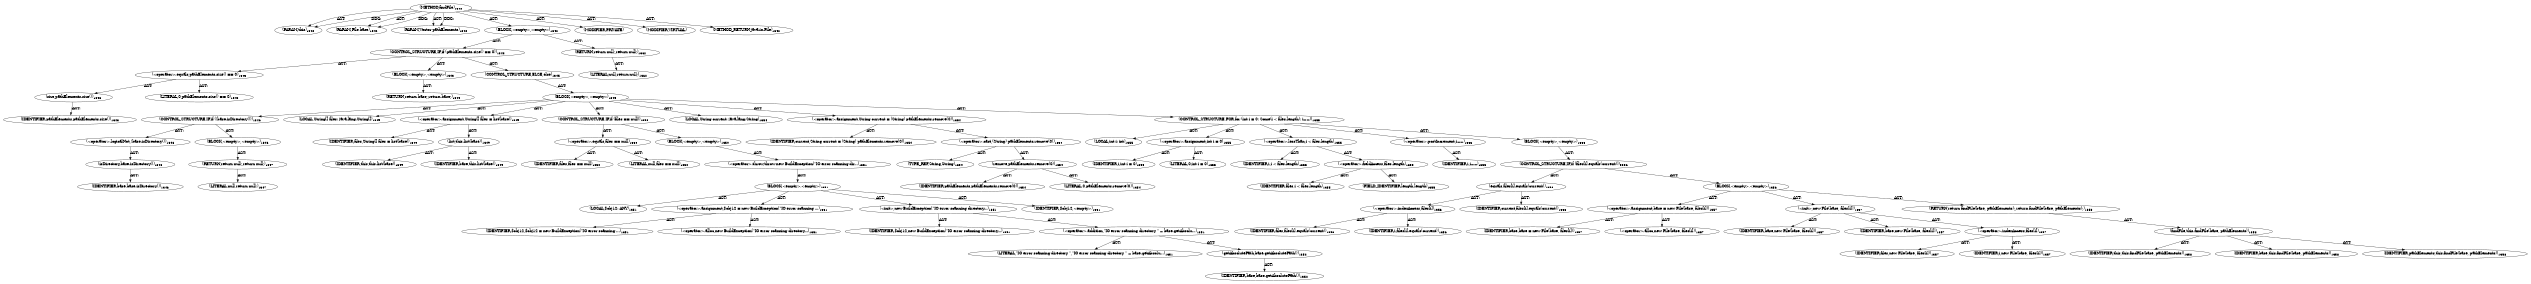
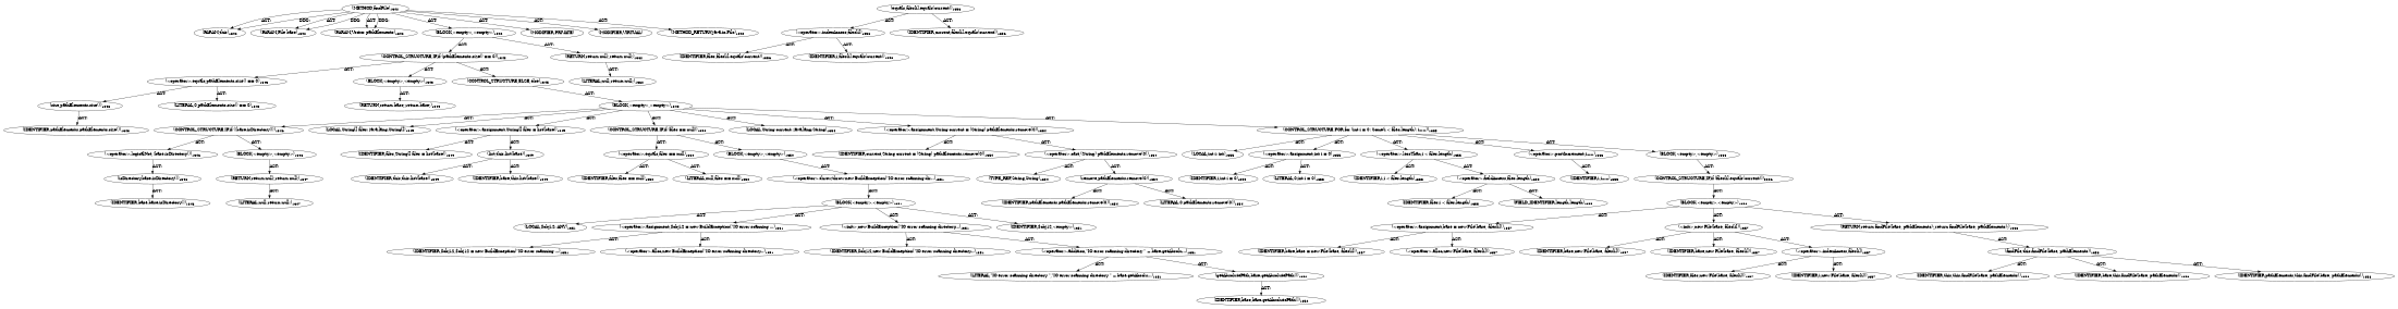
  digraph {
    n1 [label=<(METHOD,findFile)<SUB>1342</SUB>>]
    n2 [label=<(PARAM,this)<SUB>1342</SUB>>]
    n3 [label=<(PARAM,File base)<SUB>1342</SUB>>]
    n4 [label=<(PARAM,Vector pathElements)<SUB>1342</SUB>>]
    n5 [label=<(BLOCK,&lt;empty&gt;,&lt;empty&gt;)<SUB>1342</SUB>>]
    n6 [label=<(MODIFIER,PRIVATE)>]
    n7 [label=<(MODIFIER,VIRTUAL)>]
    n8 [label=<(METHOD_RETURN,java.io.File)<SUB>1342</SUB>>]
    n9 [label=<(CONTROL_STRUCTURE,IF,if (pathElements.size() == 0))<SUB>1343</SUB>>]
    n10 [label=<(RETURN,return null;,return null;)<SUB>1362</SUB>>]
    n11 [label=<(&lt;operator&gt;.equals,pathElements.size() == 0)<SUB>1343</SUB>>]
    n12 [label=<(BLOCK,&lt;empty&gt;,&lt;empty&gt;)<SUB>1343</SUB>>]
    n13 [label=<(CONTROL_STRUCTURE,ELSE,else)<SUB>1345</SUB>>]
    n14 [label=<(LITERAL,null,return null;)<SUB>1362</SUB>>]
    n15 [label=<(size,pathElements.size())<SUB>1343</SUB>>]
    n16 [label=<(LITERAL,0,pathElements.size() == 0)<SUB>1343</SUB>>]
    n17 [label=<(RETURN,return base;,return base;)<SUB>1344</SUB>>]
    n18 [label=<(BLOCK,&lt;empty&gt;,&lt;empty&gt;)<SUB>1345</SUB>>]
    n19 [label=<(IDENTIFIER,pathElements,pathElements.size())<SUB>1343</SUB>>]
    n20 [label=<(CONTROL_STRUCTURE,IF,if (!base.isDirectory()))<SUB>1346</SUB>>]
    n21 [label=<(LOCAL,String[] files: java.lang.String[])<SUB>1349</SUB>>]
    n22 [label=<(&lt;operator&gt;.assignment,String[] files = list(base))<SUB>1349</SUB>>]
    n23 [label=<(CONTROL_STRUCTURE,IF,if (files == null))<SUB>1350</SUB>>]
    n24 [label=<(LOCAL,String current: java.lang.String)<SUB>1354</SUB>>]
    n25 [label=<(&lt;operator&gt;.assignment,String current = (String) pathElements.remove(0))<SUB>1354</SUB>>]
    n26 [label=<(CONTROL_STRUCTURE,FOR,for (int i = 0; Some(i &lt; files.length); i++))<SUB>1355</SUB>>]
    n27 [label=<(&lt;operator&gt;.logicalNot,!base.isDirectory())<SUB>1346</SUB>>]
    n28 [label=<(BLOCK,&lt;empty&gt;,&lt;empty&gt;)<SUB>1346</SUB>>]
    n29 [label=<(IDENTIFIER,files,String[] files = list(base))<SUB>1349</SUB>>]
    n30 [label=<(list,this.list(base))<SUB>1349</SUB>>]
    n31 [label=<(&lt;operator&gt;.equals,files == null)<SUB>1350</SUB>>]
    n32 [label=<(BLOCK,&lt;empty&gt;,&lt;empty&gt;)<SUB>1350</SUB>>]
    n33 [label=<(IDENTIFIER,current,String current = (String) pathElements.remove(0))<SUB>1354</SUB>>]
    n34 [label=<(&lt;operator&gt;.cast,(String) pathElements.remove(0))<SUB>1354</SUB>>]
    n35 [label=<(LOCAL,int i: int)<SUB>1355</SUB>>]
    n36 [label=<(&lt;operator&gt;.assignment,int i = 0)<SUB>1355</SUB>>]
    n37 [label=<(&lt;operator&gt;.lessThan,i &lt; files.length)<SUB>1355</SUB>>]
    n38 [label=<(&lt;operator&gt;.postIncrement,i++)<SUB>1355</SUB>>]
    n39 [label=<(BLOCK,&lt;empty&gt;,&lt;empty&gt;)<SUB>1355</SUB>>]
    n40 [label=<(isDirectory,base.isDirectory())<SUB>1346</SUB>>]
    n41 [label=<(RETURN,return null;,return null;)<SUB>1347</SUB>>]
    n42 [label=<(IDENTIFIER,base,base.isDirectory())<SUB>1346</SUB>>]
    n43 [label=<(LITERAL,null,return null;)<SUB>1347</SUB>>]
    n44 [label=<(IDENTIFIER,this,this.list(base))<SUB>1349</SUB>>]
    n45 [label=<(IDENTIFIER,base,this.list(base))<SUB>1349</SUB>>]
    n46 [label=<(IDENTIFIER,files,files == null)<SUB>1350</SUB>>]
    n47 [label=<(LITERAL,null,files == null)<SUB>1350</SUB>>]
    n48 [label=<(&lt;operator&gt;.throw,throw new BuildException(&quot;IO error scanning dir...)<SUB>1351</SUB>>]
    n49 [label=<(BLOCK,&lt;empty&gt;,&lt;empty&gt;)<SUB>1351</SUB>>]
    n50 [label=<(LOCAL,$obj12: ANY)<SUB>1351</SUB>>]
    n51 [label=<(&lt;operator&gt;.assignment,$obj12 = new BuildException(&quot;IO error scanning ...)<SUB>1351</SUB>>]
    n52 [label=<(&lt;init&gt;,new BuildException(&quot;IO error scanning directory...)<SUB>1351</SUB>>]
    n53 [label=<(IDENTIFIER,$obj12,&lt;empty&gt;)<SUB>1351</SUB>>]
    n54 [label=<(IDENTIFIER,$obj12,$obj12 = new BuildException(&quot;IO error scanning ...)<SUB>1351</SUB>>]
    n55 [label=<(&lt;operator&gt;.alloc,new BuildException(&quot;IO error scanning directory...)<SUB>1351</SUB>>]
    n56 [label=<(IDENTIFIER,$obj12,new BuildException(&quot;IO error scanning directory...)<SUB>1351</SUB>>]
    n57 [label=<(&lt;operator&gt;.addition,&quot;IO error scanning directory &quot; + base.getAbsolu...)<SUB>1351</SUB>>]
    n58 [label=<(LITERAL,&quot;IO error scanning directory &quot;,&quot;IO error scanning directory &quot; + base.getAbsolu...)<SUB>1351</SUB>>]
    n59 [label=<(getAbsolutePath,base.getAbsolutePath())<SUB>1352</SUB>>]
    n60 [label=<(IDENTIFIER,base,base.getAbsolutePath())<SUB>1352</SUB>>]
    n61 [label=<(TYPE_REF,String,String)<SUB>1354</SUB>>]
    n62 [label=<(remove,pathElements.remove(0))<SUB>1354</SUB>>]
    n63 [label=<(IDENTIFIER,pathElements,pathElements.remove(0))<SUB>1354</SUB>>]
    n64 [label=<(LITERAL,0,pathElements.remove(0))<SUB>1354</SUB>>]
    n65 [label=<(IDENTIFIER,i,int i = 0)<SUB>1355</SUB>>]
    n66 [label=<(LITERAL,0,int i = 0)<SUB>1355</SUB>>]
    n67 [label=<(IDENTIFIER,i,i &lt; files.length)<SUB>1355</SUB>>]
    n68 [label=<(&lt;operator&gt;.fieldAccess,files.length)<SUB>1355</SUB>>]
    n69 [label=<(IDENTIFIER,i,i++)<SUB>1355</SUB>>]
    n70 [label=<(CONTROL_STRUCTURE,IF,if (files[i].equals(current)))<SUB>5356</SUB>>]
    n71 [label=<(IDENTIFIER,files,i &lt; files.length)<SUB>1355</SUB>>]
    n72 [label=<(FIELD_IDENTIFIER,length,length)<SUB>1355</SUB>>]
    n73 [label=<(equals,files[i].equals(current))<SUB>1356</SUB>>]
    n74 [label=<(BLOCK,&lt;empty&gt;,&lt;empty&gt;)<SUB>1356</SUB>>]
    n75 [label=<(&lt;operator&gt;.indexAccess,files[i])<SUB>1356</SUB>>]
    n76 [label=<(IDENTIFIER,current,files[i].equals(current))<SUB>1356</SUB>>]
    n77 [label=<(&lt;operator&gt;.assignment,base = new File(base, files[i]))<SUB>1357</SUB>>]
    n78 [label=<(&lt;init&gt;,new File(base, files[i]))<SUB>1357</SUB>>]
    n79 [label=<(RETURN,return findFile(base, pathElements);,return findFile(base, pathElements);)<SUB>1358</SUB>>]
    n80 [label=<(IDENTIFIER,files,files[i].equals(current))<SUB>1356</SUB>>]
    n81 [label=<(IDENTIFIER,i,files[i].equals(current))<SUB>1356</SUB>>]
    n82 [label=<(IDENTIFIER,base,base = new File(base, files[i]))<SUB>1357</SUB>>]
    n83 [label=<(&lt;operator&gt;.alloc,new File(base, files[i]))<SUB>1357</SUB>>]
    n84 [label=<(IDENTIFIER,base,new File(base, files[i]))<SUB>1357</SUB>>]
    n85 [label=<(IDENTIFIER,base,new File(base, files[i]))<SUB>1357</SUB>>]
    n86 [label=<(&lt;operator&gt;.indexAccess,files[i])<SUB>1357</SUB>>]
    n87 [label=<(findFile,this.findFile(base, pathElements))<SUB>1358</SUB>>]
    n88 [label=<(IDENTIFIER,files,new File(base, files[i]))<SUB>1357</SUB>>]
    n89 [label=<(IDENTIFIER,i,new File(base, files[i]))<SUB>1357</SUB>>]
    n90 [label=<(IDENTIFIER,this,this.findFile(base, pathElements))<SUB>1358</SUB>>]
    n91 [label=<(IDENTIFIER,base,this.findFile(base, pathElements))<SUB>1358</SUB>>]
    n92 [label=<(IDENTIFIER,pathElements,this.findFile(base, pathElements))<SUB>1358</SUB>>]
    n1 -> n2 [label="AST: "]
    n1 -> n2 [label="DDG: "]
    n1 -> n3 [label="AST: "]
    n1 -> n3 [label="DDG: "]
    n1 -> n4 [label="AST: "]
    n1 -> n4 [label="DDG: "]
    n1 -> n5 [label="AST: "]
    n1 -> n6 [label="AST: "]
    n1 -> n7 [label="AST: "]
    n1 -> n8 [label="AST: "]
    n5 -> n9 [label="AST: "]
    n5 -> n10 [label="AST: "]
    n9 -> n11 [label="AST: "]
    n9 -> n12 [label="AST: "]
    n9 -> n13 [label="AST: "]
    n10 -> n14 [label="AST: "]
    n11 -> n15 [label="AST: "]
    n11 -> n16 [label="AST: "]
    n12 -> n17 [label="AST: "]
    n13 -> n18 [label="AST: "]
    n15 -> n19 [label="AST: "]
    n18 -> n20 [label="AST: "]
    n18 -> n21 [label="AST: "]
    n18 -> n22 [label="AST: "]
    n18 -> n23 [label="AST: "]
    n18 -> n24 [label="AST: "]
    n18 -> n25 [label="AST: "]
    n18 -> n26 [label="AST: "]
    n20 -> n27 [label="AST: "]
    n20 -> n28 [label="AST: "]
    n22 -> n29 [label="AST: "]
    n22 -> n30 [label="AST: "]
    n23 -> n31 [label="AST: "]
    n23 -> n32 [label="AST: "]
    n25 -> n33 [label="AST: "]
    n25 -> n34 [label="AST: "]
    n26 -> n35 [label="AST: "]
    n26 -> n36 [label="AST: "]
    n26 -> n37 [label="AST: "]
    n26 -> n38 [label="AST: "]
    n26 -> n39 [label="AST: "]
    n27 -> n40 [label="AST: "]
    n28 -> n41 [label="AST: "]
    n30 -> n44 [label="AST: "]
    n30 -> n45 [label="AST: "]
    n31 -> n46 [label="AST: "]
    n31 -> n47 [label="AST: "]
    n32 -> n48 [label="AST: "]
    n34 -> n61 [label="AST: "]
    n34 -> n62 [label="AST: "]
    n36 -> n65 [label="AST: "]
    n36 -> n66 [label="AST: "]
    n37 -> n67 [label="AST: "]
    n37 -> n68 [label="AST: "]
    n38 -> n69 [label="AST: "]
    n39 -> n70 [label="AST: "]
    n40 -> n42 [label="AST: "]
    n41 -> n43 [label="AST: "]
    n48 -> n49 [label="AST: "]
    n49 -> n50 [label="AST: "]
    n49 -> n51 [label="AST: "]
    n49 -> n52 [label="AST: "]
    n49 -> n53 [label="AST: "]
    n51 -> n54 [label="AST: "]
    n51 -> n55 [label="AST: "]
    n52 -> n56 [label="AST: "]
    n52 -> n57 [label="AST: "]
    n57 -> n58 [label="AST: "]
    n57 -> n59 [label="AST: "]
    n59 -> n60 [label="AST: "]
    n62 -> n63 [label="AST: "]
    n62 -> n64 [label="AST: "]
    n68 -> n71 [label="AST: "]
    n68 -> n72 [label="AST: "]
-   n70 -> n73 [label="AST: "]
    n70 -> n74 [label="AST: "]
    n73 -> n75 [label="AST: "]
    n73 -> n76 [label="AST: "]
    n74 -> n77 [label="AST: "]
    n74 -> n78 [label="AST: "]
    n74 -> n79 [label="AST: "]
    n75 -> n80 [label="AST: "]
    n75 -> n81 [label="AST: "]
    n77 -> n82 [label="AST: "]
    n77 -> n83 [label="AST: "]
    n78 -> n84 [label="AST: "]
    n78 -> n85 [label="AST: "]
    n78 -> n86 [label="AST: "]
    n79 -> n87 [label="AST: "]
    n86 -> n88 [label="AST: "]
    n86 -> n89 [label="AST: "]
    n87 -> n90 [label="AST: "]
    n87 -> n91 [label="AST: "]
    n87 -> n92 [label="AST: "]
  }
